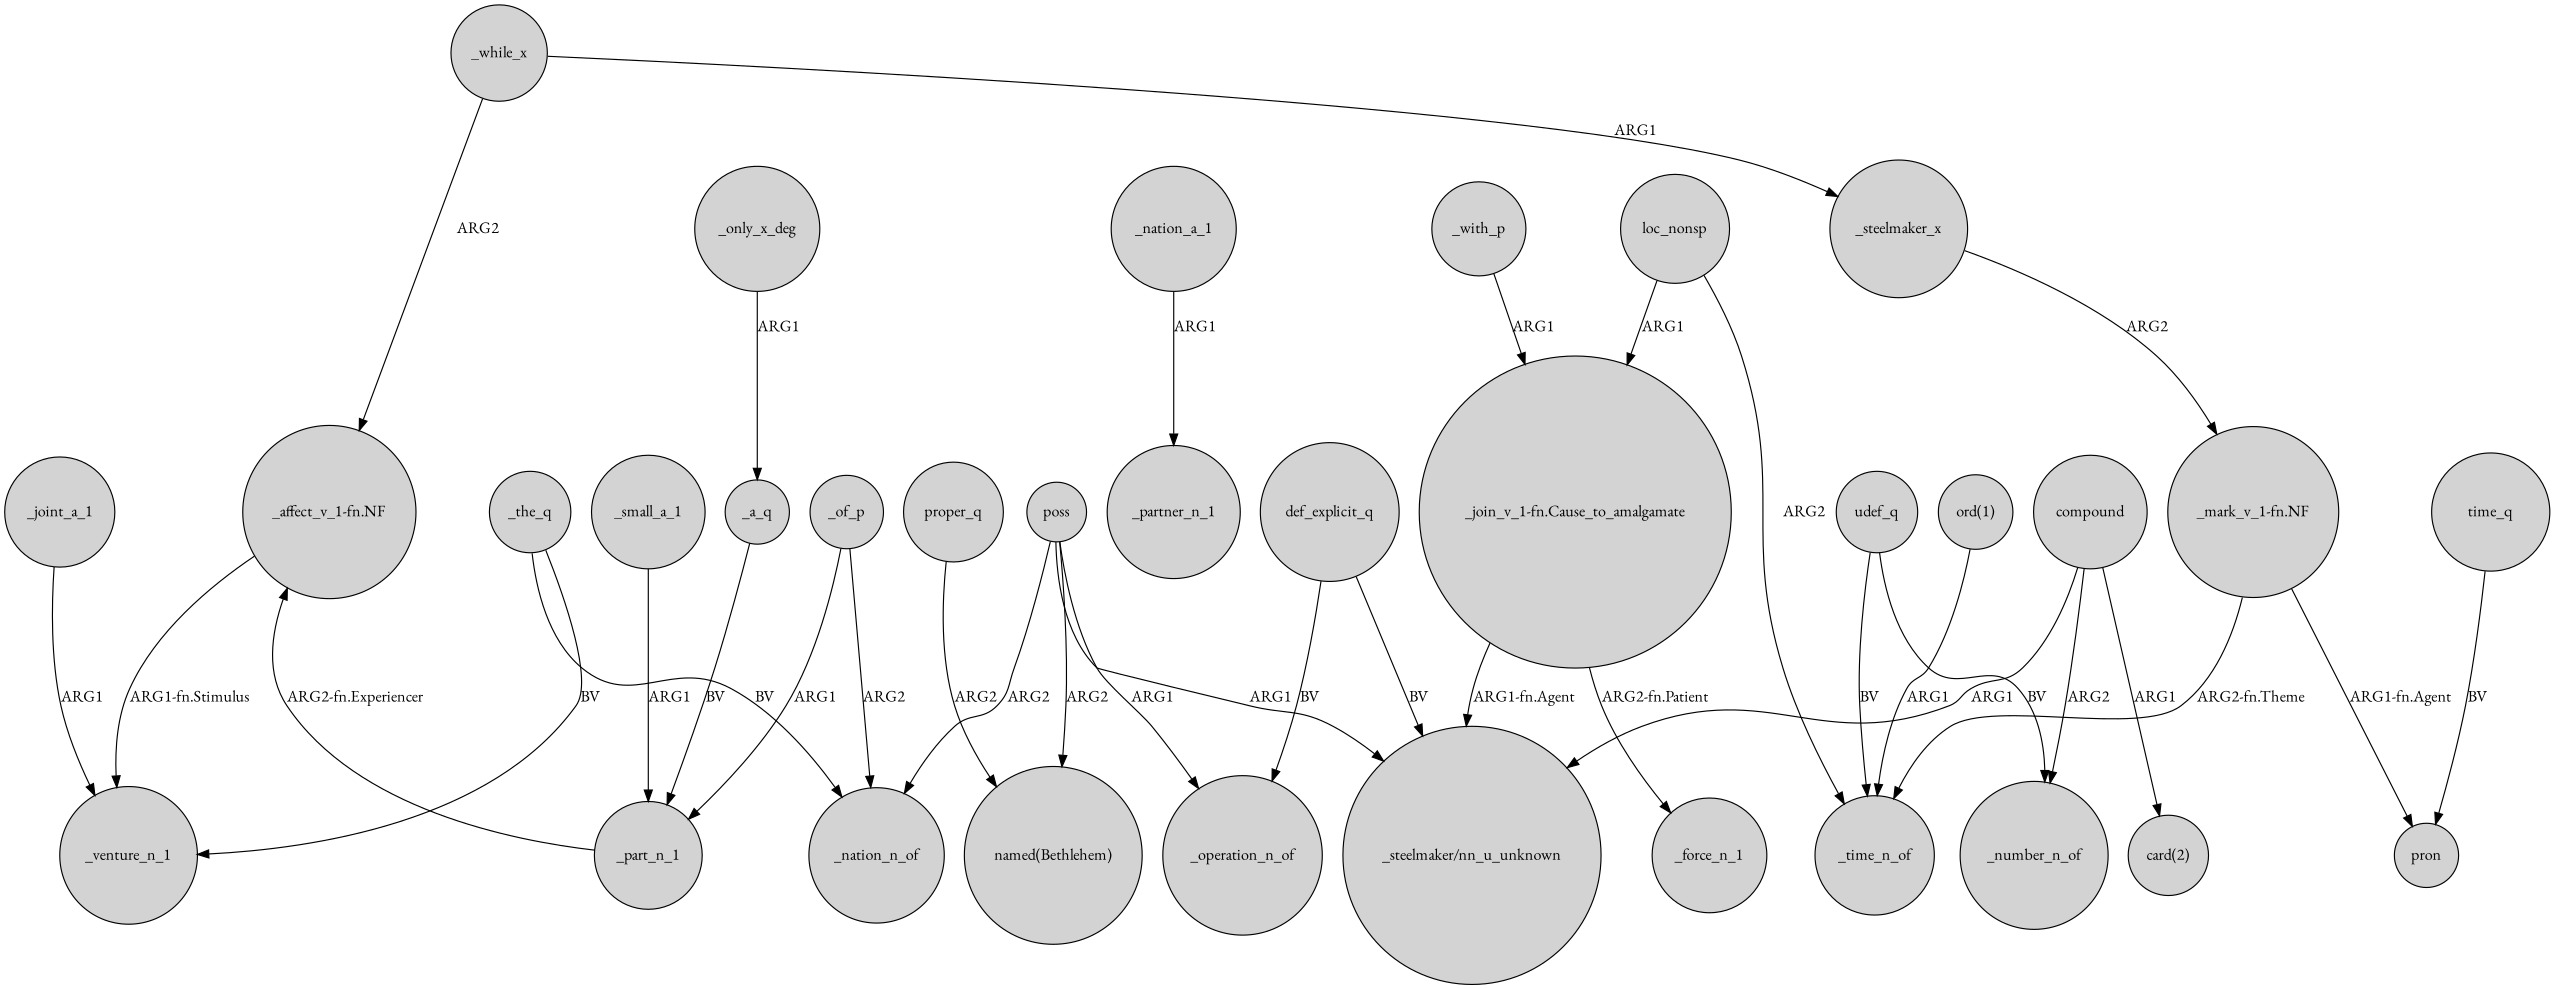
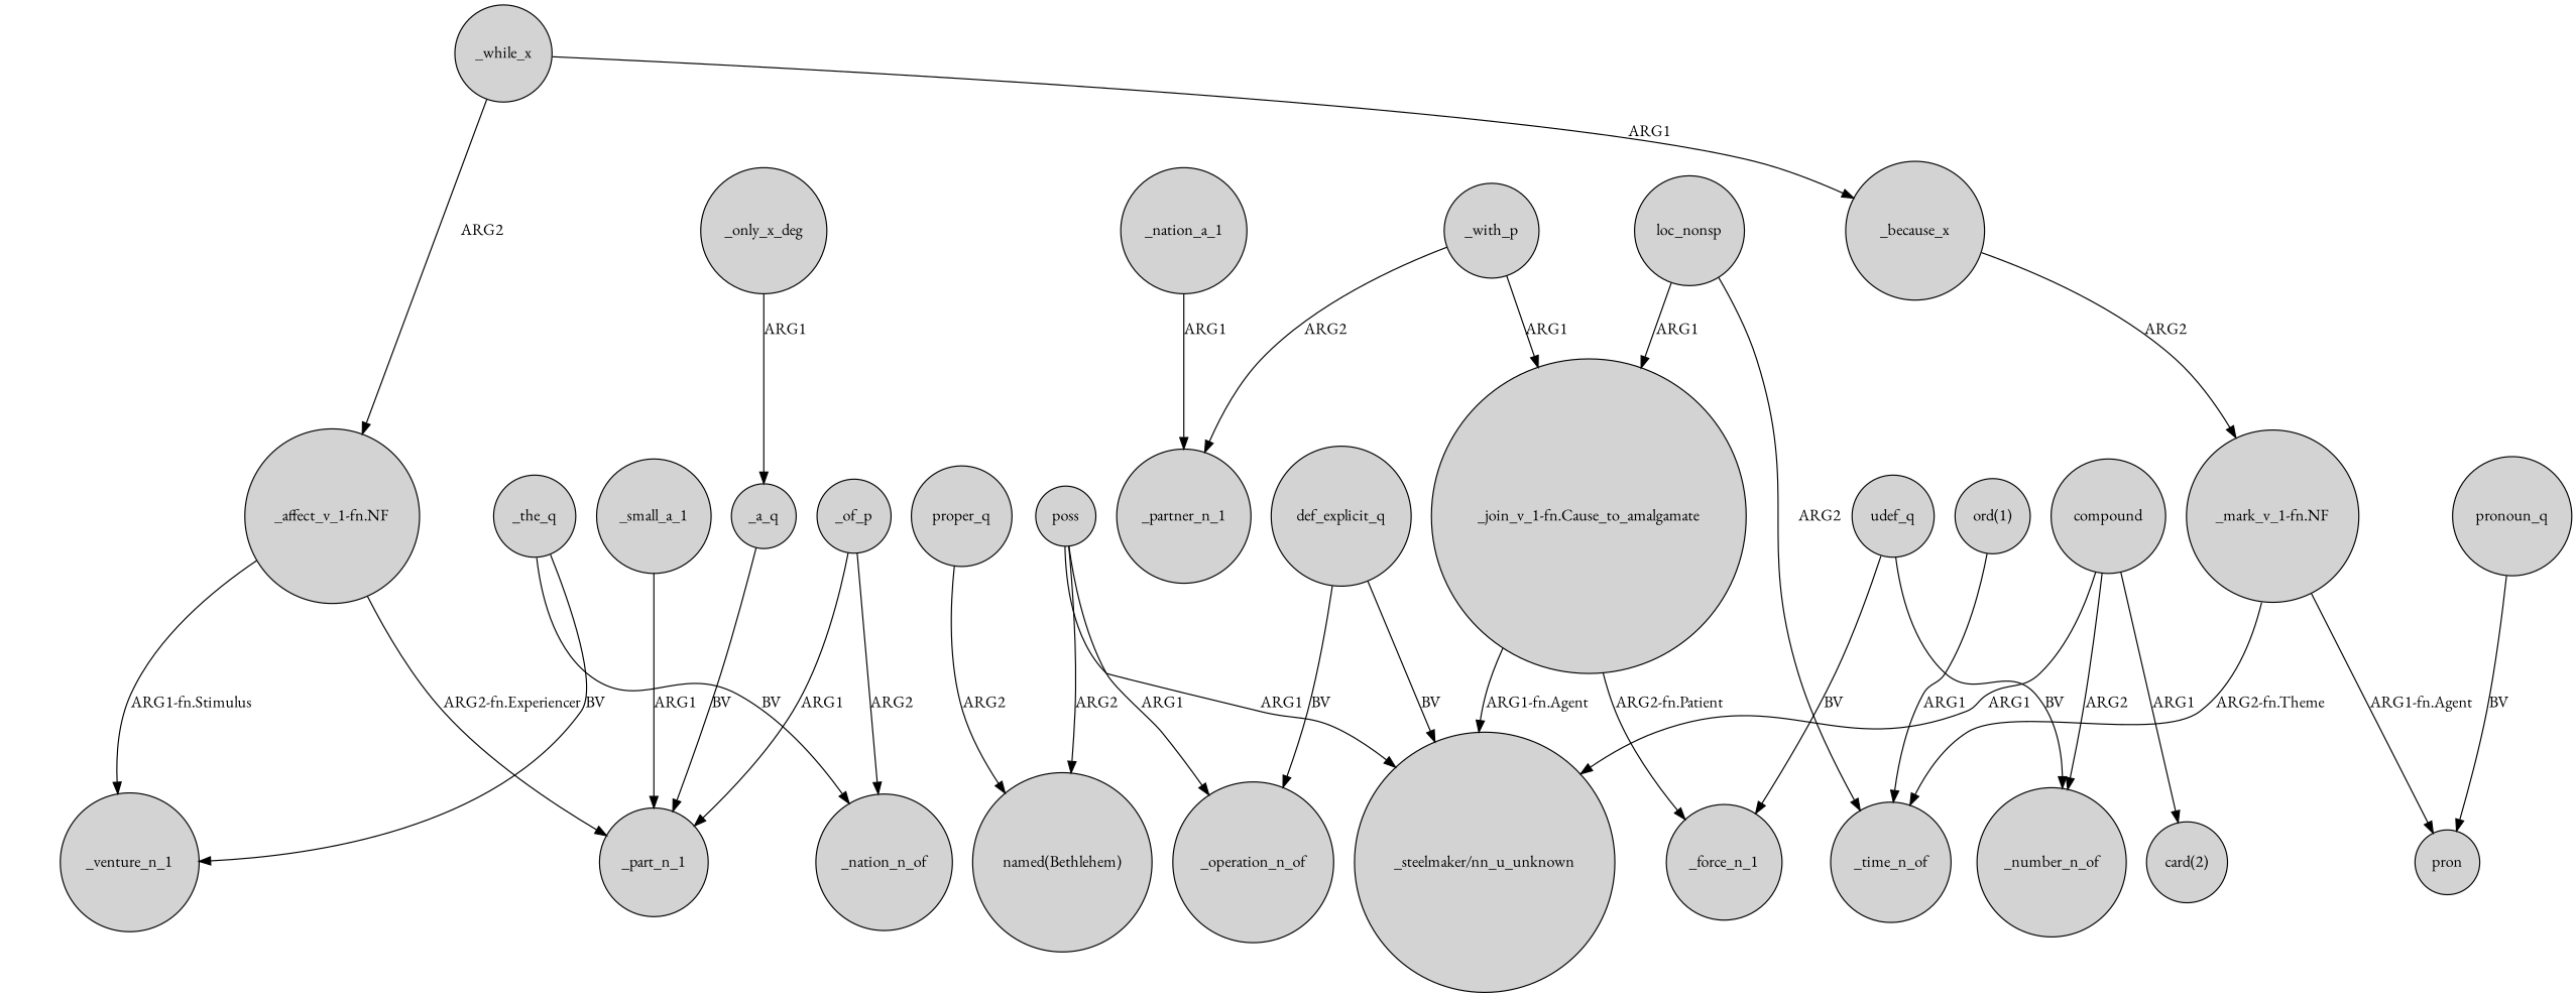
  digraph {
    fontname="EB Garamond"
    node [fontname="EB Garamond" shape=circle style=filled]
    edge [fontname="EB Garamond"]
-   _joint_a_1
    _venture_n_1
    n3 [label=_nation_a_1]
    _partner_n_1
    "_mark_v_1-fn.NF"
    _time_n_of
    pron
    udef_q
    _force_n_1
    _number_n_of
-   _because_x [label=_steelmaker_x]
+   _because_x
    poss
    _operation_n_of
    "_steelmaker/nn_u_unknown"
    "named(Bethlehem)"
    _nation_n_of
    "_join_v_1-fn.Cause_to_amalgamate"
    "_affect_v_1-fn.NF"
    _part_n_1
    _a_q
    loc_nonsp
    _small_a_1
    _of_p
    compound
    "card(2)"
-   pronoun_q [label=time_q]
+   pronoun_q
    def_explicit_q
    _the_q
    proper_q
    _while_x
    _only_x_deg
    _with_p
    "ord(1)"
-   _joint_a_1 -> _venture_n_1 [label=ARG1]
    n3 -> _partner_n_1 [label=ARG1]
    "_mark_v_1-fn.NF" -> _time_n_of [label="ARG2-fn.Theme"]
    "_mark_v_1-fn.NF" -> pron [label="ARG1-fn.Agent"]
-   udef_q -> _time_n_of [label=BV]
+   udef_q -> _force_n_1 [label=BV]
    udef_q -> _number_n_of [label=BV]
    _because_x -> "_mark_v_1-fn.NF" [label=ARG2]
    poss -> _operation_n_of [label=ARG1]
    poss -> "_steelmaker/nn_u_unknown" [label=ARG1]
    poss -> "named(Bethlehem)" [label=ARG2]
-   poss -> _nation_n_of [label=ARG2]
    "_join_v_1-fn.Cause_to_amalgamate" -> _force_n_1 [label="ARG2-fn.Patient"]
    "_join_v_1-fn.Cause_to_amalgamate" -> "_steelmaker/nn_u_unknown" [label="ARG1-fn.Agent"]
    "_affect_v_1-fn.NF" -> _venture_n_1 [label="ARG1-fn.Stimulus"]
-   _part_n_1 -> "_affect_v_1-fn.NF" [label="ARG2-fn.Experiencer"]
+   "_affect_v_1-fn.NF" -> _part_n_1 [label="ARG2-fn.Experiencer"]
    _a_q -> _part_n_1 [label=BV]
    loc_nonsp -> _time_n_of [label=ARG2]
    loc_nonsp -> "_join_v_1-fn.Cause_to_amalgamate" [label=ARG1]
    _small_a_1 -> _part_n_1 [label=ARG1]
    _of_p -> _nation_n_of [label=ARG2]
    _of_p -> _part_n_1 [label=ARG1]
    compound -> _number_n_of [label=ARG2]
    compound -> "_steelmaker/nn_u_unknown" [label=ARG1]
    compound -> "card(2)" [label=ARG1]
    pronoun_q -> pron [label=BV]
    def_explicit_q -> _operation_n_of [label=BV]
    def_explicit_q -> "_steelmaker/nn_u_unknown" [label=BV]
    _the_q -> _venture_n_1 [label=BV]
    _the_q -> _nation_n_of [label=BV]
    proper_q -> "named(Bethlehem)" [label=ARG2]
    _while_x -> _because_x [label=ARG1]
    _while_x -> "_affect_v_1-fn.NF" [label=ARG2]
    _only_x_deg -> _a_q [label=ARG1]
+   _with_p -> _partner_n_1 [label=ARG2]
    _with_p -> "_join_v_1-fn.Cause_to_amalgamate" [label=ARG1]
    "ord(1)" -> _time_n_of [label=ARG1]
  }
